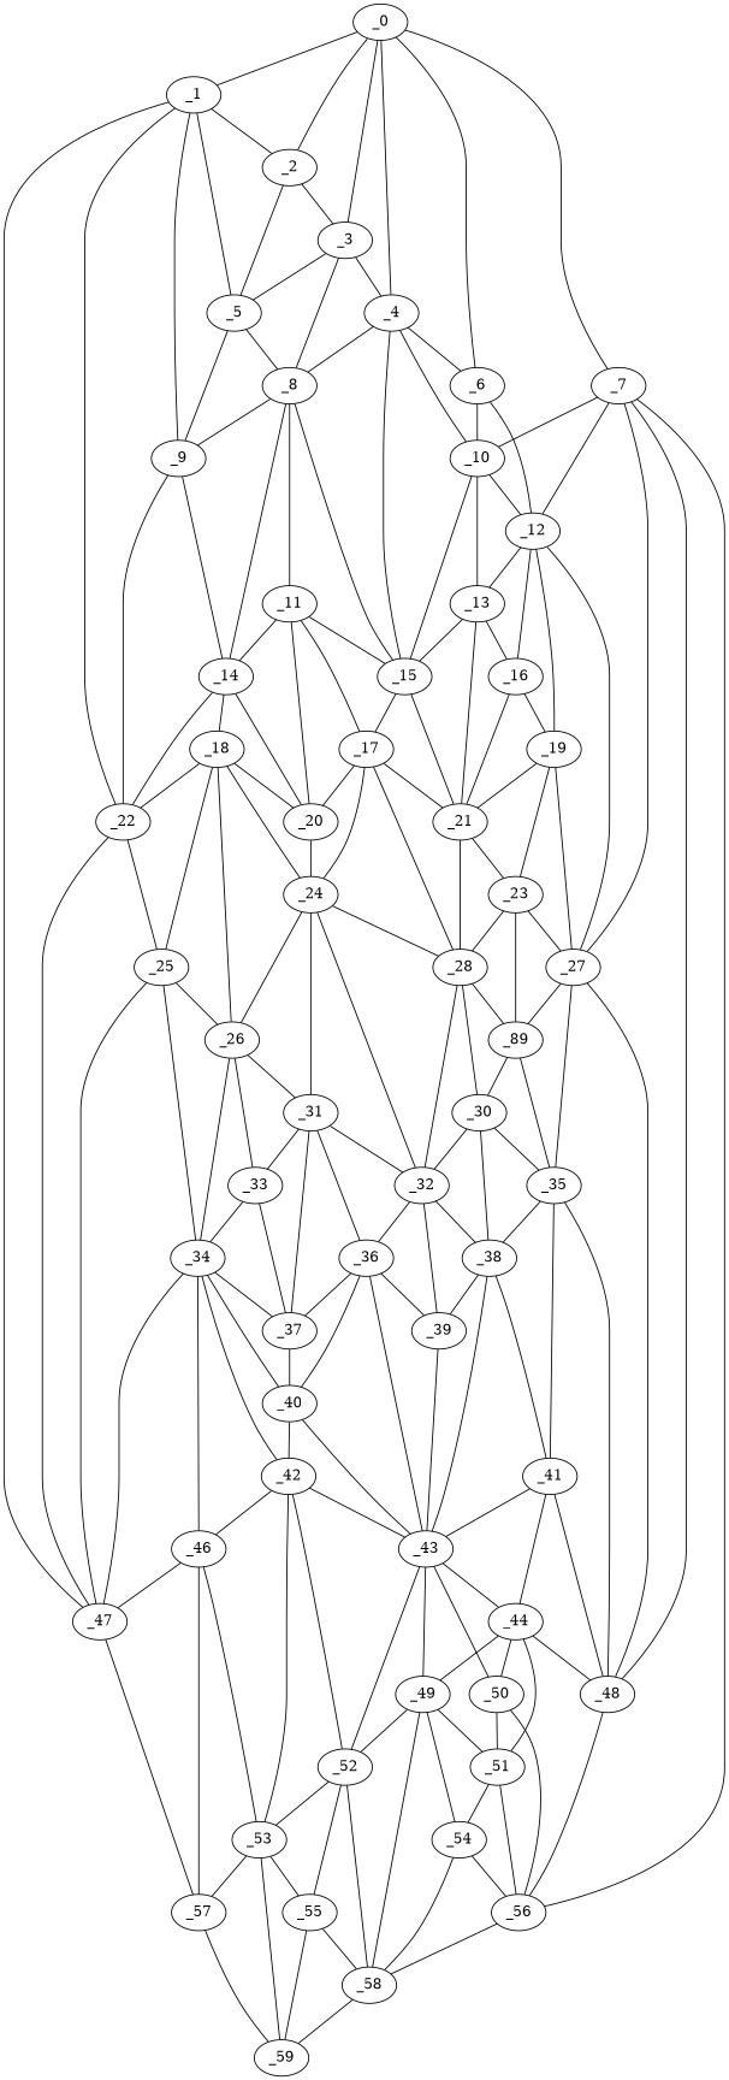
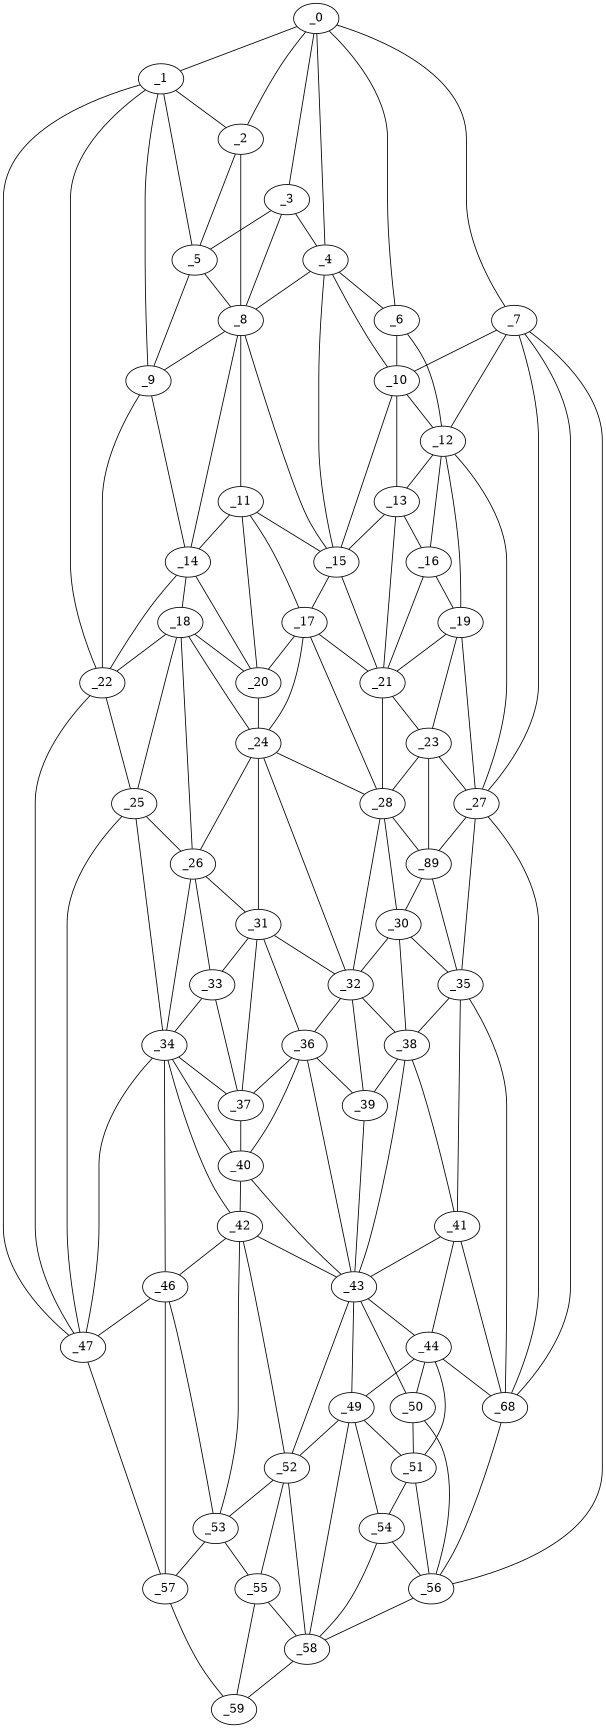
  graph {
    node [x=45 y=41]
    edge [valence=2]
    _0 [x=8 y=36]
    _1 [x=8 y=91]
    _2 [x=16 y=66]
    _3 [x=21 y=61]
    _4 [x=23 y=48]
    _6 [x=29 y=27]
    _7 [x=31 y=19]
    _5 [x=27 y=68]
    _9 [x=34 y=69]
    _22 [x=56 y=96]
    _47 [x=100 y=107]
    _8 [x=34 y=61]
    _10 [x=40 y=26]
    _15 [x=47 y=52]
    _12 [y=24]
    _27 [x=65 y=26]
-   _48 [x=101 y=31]
+   _48 [x=101 y=31 label=_68]
    _56 [x=123 y=33]
    _14 [y=70]
    _25 [x=62 y=94]
    _57 [x=123 y=89]
    _11 [x=44 y=58]
    _13 [y=28]
    _17 [x=52 y=52]
    _21 [x=56]
    _16 [x=49 y=29]
    _19 [x=55 y=30]
    n28 [label=_89 x=72 y=30]
    _35 [x=79 y=32]
    _58 [x=124 y=51]
    _20 [x=55 y=60]
    _18 [x=53 y=72]
    _26 [x=63 y=74]
    _34 [x=75 y=91]
    _59 [x=124 y=64]
    _24 [x=62 y=61]
    _28 [x=66]
    _23 [x=62 y=31]
    _30 [x=72]
    _38 [x=80]
    _41 [x=88 y=35]
    _50 [x=109 y=32]
    _51 [x=109]
    _31 [x=72 y=64]
    _32 [x=74 y=56]
    _33 [x=74 y=76]
    _36 [x=79 y=62]
    _37 [x=79 y=76]
    _39 [x=84 y=57]
    _40 [x=86 y=77]
    _42 [x=90 y=78]
    _46 [x=100 y=94]
    _43 [x=91 y=57]
    _52 [x=109 y=60]
    _53 [x=110 y=78]
    _44 [x=99 y=37]
    _49 [x=108 y=51]
    _55 [x=114 y=64]
    _54 [x=114 y=45]
    _0 -- _1 [valence=1]
    _0 -- _2
    _0 -- _3 [valence=1]
    _0 -- _4
    _0 -- _6
    _0 -- _7 [valence=1]
    _1 -- _2 [valence=1]
    _1 -- _5
    _1 -- _9 [valence=1]
    _1 -- _22
    _1 -- _47 [valence=1]
-   _2 -- _3
+   _2 -- _8
    _2 -- _5 [valence=1]
    _3 -- _4
    _3 -- _5
    _3 -- _8
    _4 -- _6 [valence=1]
    _4 -- _8
    _4 -- _10
    _4 -- _15 [valence=1]
    _6 -- _10
    _6 -- _12 [valence=1]
    _7 -- _10
    _7 -- _12
    _7 -- _27
    _7 -- _48
    _7 -- _56 [valence=1]
    _5 -- _9
    _5 -- _8
    _9 -- _22 [valence=1]
    _9 -- _14 [valence=1]
    _22 -- _47
    _22 -- _25
    _47 -- _57 [valence=1]
    _8 -- _9
    _8 -- _15 [valence=1]
    _8 -- _14
    _8 -- _11
    _10 -- _15 [valence=1]
    _10 -- _12 [valence=1]
    _10 -- _13
    _15 -- _17 [valence=1]
    _15 -- _21 [valence=1]
    _12 -- _27 [valence=1]
    _12 -- _13
    _12 -- _16
    _12 -- _19
    _27 -- _48
    _27 -- n28
    _27 -- _35
    _48 -- _56
    _56 -- _58 [valence=1]
    _14 -- _22 [valence=1]
    _14 -- _20
    _14 -- _18 [valence=1]
    _25 -- _47
    _25 -- _26
    _25 -- _34
    _57 -- _59 [valence=1]
    _11 -- _15
    _11 -- _14 [valence=1]
    _11 -- _17
    _11 -- _20
    _13 -- _15
    _13 -- _21
    _13 -- _16 [valence=1]
    _17 -- _21
    _17 -- _20
    _17 -- _24 [valence=1]
    _17 -- _28
    _21 -- _28
    _21 -- _23
    _16 -- _21
    _16 -- _19 [valence=1]
    _19 -- _27
    _19 -- _21
    _19 -- _23
    n28 -- _35 [valence=1]
    n28 -- _30
    _35 -- _48 [valence=1]
    _35 -- _38
    _35 -- _41 [valence=1]
    _58 -- _59 [valence=1]
    _20 -- _24 [valence=1]
    _18 -- _22
    _18 -- _25 [valence=1]
    _18 -- _20
    _18 -- _26
    _18 -- _24
    _26 -- _34 [valence=1]
    _26 -- _31 [valence=1]
    _26 -- _33
    _34 -- _47 [valence=1]
    _34 -- _37
    _34 -- _40
    _34 -- _42 [valence=1]
    _34 -- _46
    _24 -- _26
    _24 -- _28
    _24 -- _31
    _24 -- _32 [valence=1]
    _28 -- n28 [valence=1]
    _28 -- _30
    _28 -- _32
    _23 -- _27
    _23 -- n28 [valence=1]
    _23 -- _28
    _30 -- _35 [valence=1]
    _30 -- _38 [valence=1]
    _30 -- _32 [valence=1]
    _38 -- _41
    _38 -- _39 [valence=1]
    _38 -- _43
    _41 -- _48
    _41 -- _43
    _41 -- _44
    _50 -- _56 [valence=1]
    _50 -- _51 [valence=1]
    _51 -- _56
    _51 -- _54
    _31 -- _32
    _31 -- _33 [valence=1]
    _31 -- _36
    _31 -- _37
    _32 -- _38
    _32 -- _36
    _32 -- _39 [valence=1]
    _33 -- _34 [valence=1]
    _33 -- _37
    _36 -- _37 [valence=1]
    _36 -- _39
    _36 -- _40
    _36 -- _43 [valence=1]
    _37 -- _40
    _39 -- _43
    _40 -- _42
    _40 -- _43 [valence=1]
    _42 -- _46 [valence=1]
    _42 -- _43
    _42 -- _52 [valence=1]
    _42 -- _53
    _46 -- _47 [valence=1]
    _46 -- _57
    _46 -- _53
    _43 -- _50
    _43 -- _52
    _43 -- _44
    _43 -- _49 [valence=1]
    _52 -- _58
    _52 -- _53 [valence=1]
    _52 -- _55
    _53 -- _57 [valence=1]
-   _53 -- _59
    _53 -- _55
    _44 -- _48
    _44 -- _50
    _44 -- _51
    _44 -- _49
    _49 -- _58
    _49 -- _51
    _49 -- _52
    _49 -- _54 [valence=1]
    _55 -- _58
    _55 -- _59
    _54 -- _56
    _54 -- _58 [valence=1]
  }
